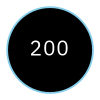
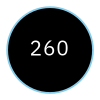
  digraph {
    fontname="IBM Plex Sans"
-   200 [color=skyblue fillcolor=black fontcolor=white fontsize=12 shape=circle style=filled fontname="IBM Plex Sans"]
+   200 [color=skyblue fillcolor=black fontcolor=white fontsize=12 shape=circle style=filled fontname="IBM Plex Sans" label=260]
  }
